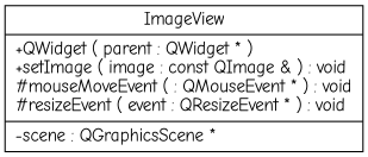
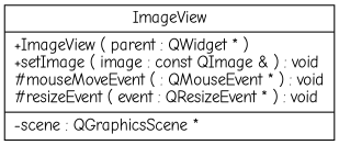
  digraph {
    rankdir=RL
    fontname="Comic Neue"
-   n1 [label="ImageView\n|+QWidget ( parent : QWidget * )\l+setImage ( image : const QImage & ) : void\l#mouseMoveEvent (  : QMouseEvent * ) : void\l#resizeEvent ( event : QResizeEvent * ) : void\l|-scene : QGraphicsScene *\l" shape=record fontname="Comic Neue"]
+   n1 [label="ImageView\n|+ImageView ( parent : QWidget * )\l+setImage ( image : const QImage & ) : void\l#mouseMoveEvent (  : QMouseEvent * ) : void\l#resizeEvent ( event : QResizeEvent * ) : void\l|-scene : QGraphicsScene *\l" shape=record fontname="Comic Neue"]
  }
